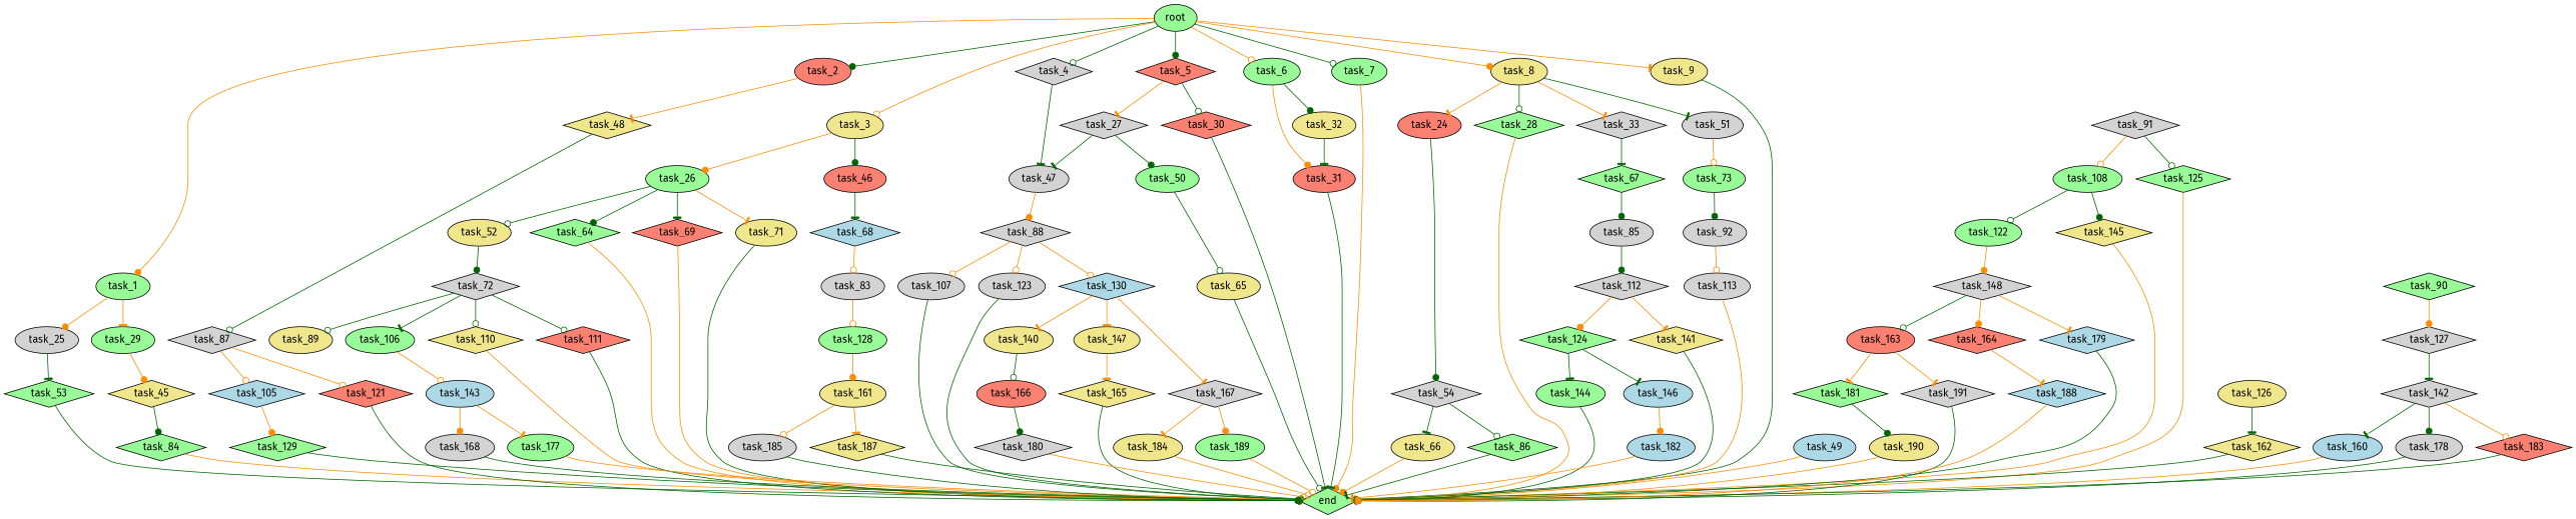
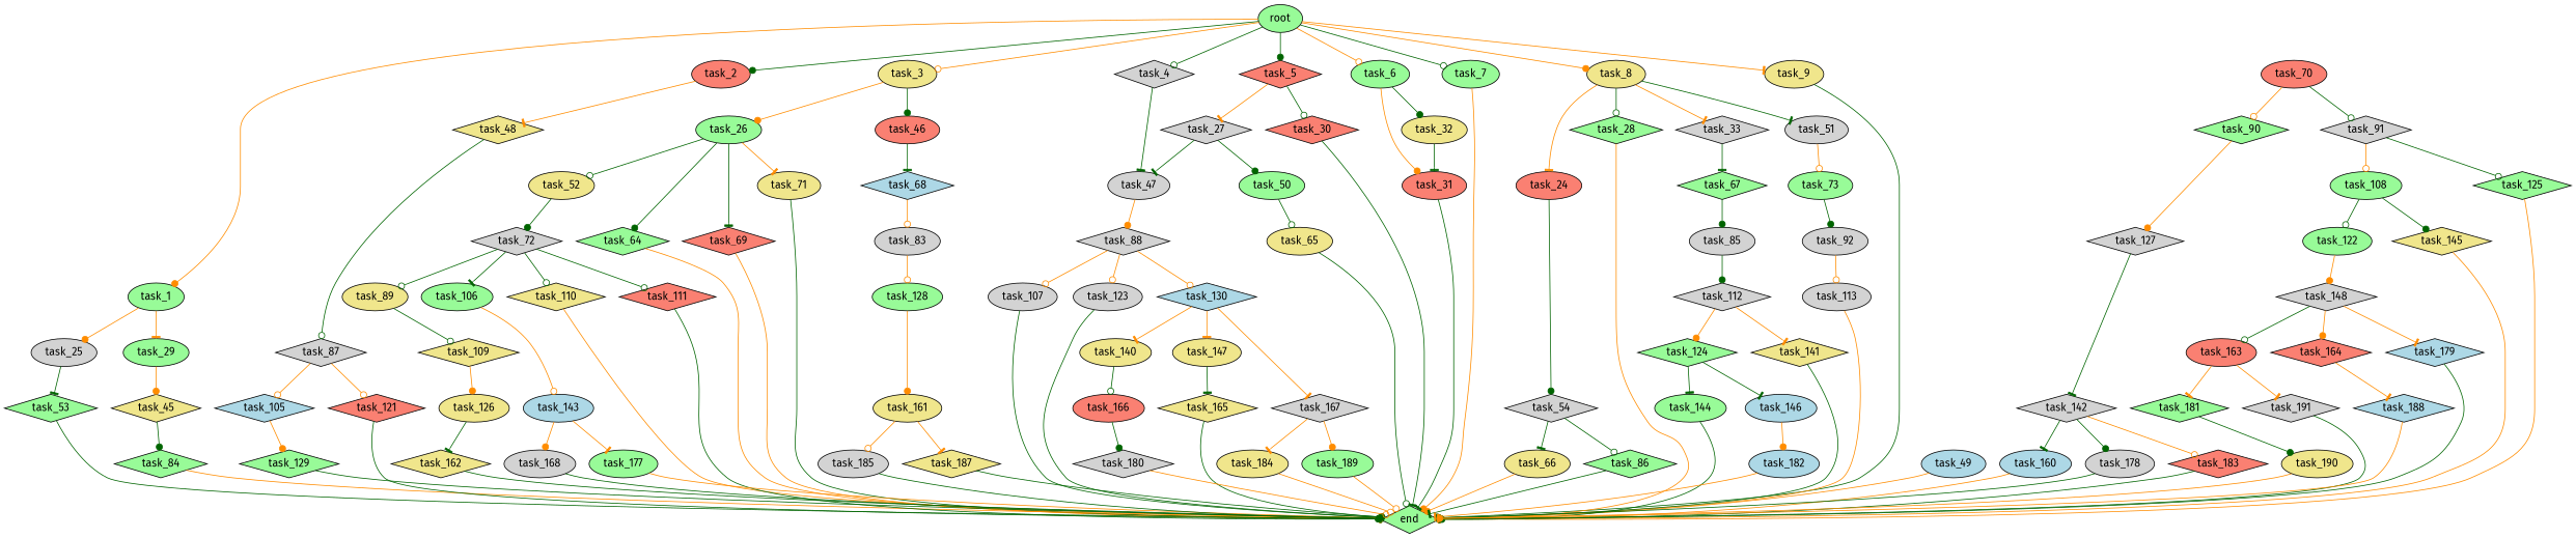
  digraph {
    fontname="Fira Sans"
    node [fillcolor=palegreen fontname="Fira Sans" shape=ellipse style=filled]
    edge [arrowhead=tee color=darkorange fontname="Fira Sans"]
    root
    task_1
    task_2 [fillcolor=salmon]
    task_3 [fillcolor=khaki]
    task_4 [fillcolor=lightgrey shape=diamond]
    task_5 [fillcolor=salmon shape=diamond]
    task_6
    task_7
    task_8 [fillcolor=khaki]
    task_9 [fillcolor=khaki]
    task_25 [fillcolor=lightgrey]
    task_29
    task_48 [fillcolor=khaki shape=diamond]
    task_26
    task_46 [fillcolor=salmon]
    task_47 [fillcolor=lightgrey]
    task_27 [fillcolor=lightgrey shape=diamond]
    task_30 [fillcolor=salmon shape=diamond]
    task_31 [fillcolor=salmon]
    task_32 [fillcolor=khaki]
    end [shape=diamond]
    task_24 [fillcolor=salmon]
    task_28 [shape=diamond]
    task_33 [fillcolor=lightgrey shape=diamond]
    task_51 [fillcolor=lightgrey]
    task_53 [shape=diamond]
    task_45 [fillcolor=khaki shape=diamond]
    task_87 [fillcolor=lightgrey shape=diamond]
    task_52 [fillcolor=khaki]
    task_64 [shape=diamond]
    task_69 [fillcolor=salmon shape=diamond]
    task_71 [fillcolor=khaki]
    task_68 [fillcolor=lightblue shape=diamond]
    task_49 [fillcolor=lightblue]
    task_50
    task_54 [fillcolor=lightgrey shape=diamond]
    task_67 [shape=diamond]
    task_73
    task_66 [fillcolor=khaki]
    task_86 [shape=diamond]
    task_72 [fillcolor=lightgrey shape=diamond]
    task_88 [fillcolor=lightgrey shape=diamond]
    task_65 [fillcolor=khaki]
    task_84 [shape=diamond]
+   task_70 [fillcolor=salmon]
    task_90 [shape=diamond]
    task_91 [fillcolor=lightgrey shape=diamond]
    task_85 [fillcolor=lightgrey]
    task_83 [fillcolor=lightgrey]
    task_107 [fillcolor=lightgrey]
    task_123 [fillcolor=lightgrey]
    task_130 [fillcolor=lightblue shape=diamond]
    task_105 [fillcolor=lightblue shape=diamond]
    task_121 [fillcolor=salmon shape=diamond]
    task_92 [fillcolor=lightgrey]
    task_89 [fillcolor=khaki]
    task_106
    task_110 [fillcolor=khaki shape=diamond]
    task_111 [fillcolor=salmon shape=diamond]
    task_112 [fillcolor=lightgrey shape=diamond]
    task_128
    task_127 [fillcolor=lightgrey shape=diamond]
    task_108
    task_125 [shape=diamond]
+   task_109 [fillcolor=khaki shape=diamond]
    task_143 [fillcolor=lightblue]
    task_113 [fillcolor=lightgrey]
    task_161 [fillcolor=khaki]
    task_124 [shape=diamond]
    task_141 [fillcolor=khaki shape=diamond]
    task_129 [shape=diamond]
    task_140 [fillcolor=khaki]
    task_147 [fillcolor=khaki]
    task_167 [fillcolor=lightgrey shape=diamond]
    task_126 [fillcolor=khaki]
    task_142 [fillcolor=lightgrey shape=diamond]
    task_122
    task_145 [fillcolor=khaki shape=diamond]
    task_168 [fillcolor=lightgrey]
    task_177
    task_148 [fillcolor=lightgrey shape=diamond]
    task_162 [fillcolor=khaki shape=diamond]
    task_144
    task_146 [fillcolor=lightblue]
    task_163 [fillcolor=salmon]
    task_164 [fillcolor=salmon shape=diamond]
    task_179 [fillcolor=lightblue shape=diamond]
    task_182 [fillcolor=lightblue]
    task_160 [fillcolor=lightblue]
    task_178 [fillcolor=lightgrey]
    task_183 [fillcolor=salmon shape=diamond]
    task_185 [fillcolor=lightgrey]
    task_187 [fillcolor=khaki shape=diamond]
    task_166 [fillcolor=salmon]
    task_165 [fillcolor=khaki shape=diamond]
    task_184 [fillcolor=khaki]
    task_189
    task_180 [fillcolor=lightgrey shape=diamond]
    task_181 [shape=diamond]
    task_191 [fillcolor=lightgrey shape=diamond]
    task_188 [fillcolor=lightblue shape=diamond]
    task_190 [fillcolor=khaki]
    root -> task_1 [arrowhead=dot]
    root -> task_2 [arrowhead=dot color=darkgreen]
    root -> task_3 [arrowhead=odot]
    root -> task_4 [arrowhead=odot color=darkgreen]
    root -> task_5 [arrowhead=dot color=darkgreen]
    root -> task_6 [arrowhead=odot]
    root -> task_7 [arrowhead=odot color=darkgreen]
    root -> task_8 [arrowhead=dot]
    root -> task_9
    task_1 -> task_25 [arrowhead=dot]
    task_1 -> task_29
    task_2 -> task_48
    task_3 -> task_26 [arrowhead=dot]
    task_3 -> task_46 [arrowhead=dot color=darkgreen]
    task_4 -> task_47 [color=darkgreen]
    task_5 -> task_27
    task_5 -> task_30 [arrowhead=odot color=darkgreen]
    task_6 -> task_31 [arrowhead=dot]
    task_6 -> task_32 [arrowhead=dot color=darkgreen]
    task_7 -> end [arrowhead=dot]
    task_8 -> task_24
    task_8 -> task_28 [arrowhead=odot color=darkgreen]
    task_8 -> task_33
    task_8 -> task_51 [color=darkgreen]
    task_9 -> end [arrowhead=dot color=darkgreen]
    task_25 -> task_53 [color=darkgreen]
    task_29 -> task_45 [arrowhead=dot]
    task_48 -> task_87 [arrowhead=odot color=darkgreen]
    task_26 -> task_52 [arrowhead=odot color=darkgreen]
    task_26 -> task_64 [arrowhead=dot color=darkgreen]
    task_26 -> task_69 [color=darkgreen]
    task_26 -> task_71
    task_46 -> task_68 [color=darkgreen]
    task_47 -> task_88 [arrowhead=dot]
    task_27 -> task_47 [color=darkgreen]
    task_27 -> task_50 [arrowhead=dot color=darkgreen]
    task_30 -> end [color=darkgreen]
    task_31 -> end [color=darkgreen]
    task_32 -> task_31 [color=darkgreen]
    task_24 -> task_54 [arrowhead=dot color=darkgreen]
    task_28 -> end
    task_33 -> task_67 [color=darkgreen]
    task_51 -> task_73 [arrowhead=odot]
    task_53 -> end [color=darkgreen]
    task_45 -> task_84 [arrowhead=dot color=darkgreen]
    task_87 -> task_105 [arrowhead=odot]
    task_87 -> task_121 [arrowhead=odot]
    task_52 -> task_72 [arrowhead=dot color=darkgreen]
    task_64 -> end [arrowhead=odot]
    task_69 -> end
    task_71 -> end [arrowhead=odot color=darkgreen]
    task_68 -> task_83 [arrowhead=odot]
    task_49 -> end [arrowhead=odot]
    task_50 -> task_65 [arrowhead=odot color=darkgreen]
    task_54 -> task_66 [color=darkgreen]
    task_54 -> task_86 [arrowhead=odot color=darkgreen]
    task_67 -> task_85 [arrowhead=dot color=darkgreen]
    task_73 -> task_92 [arrowhead=dot color=darkgreen]
    task_66 -> end [arrowhead=dot]
    task_86 -> end [color=darkgreen]
    task_72 -> task_89 [arrowhead=odot color=darkgreen]
    task_72 -> task_106 [color=darkgreen]
    task_72 -> task_110 [arrowhead=odot color=darkgreen]
    task_72 -> task_111 [arrowhead=odot color=darkgreen]
    task_88 -> task_107 [arrowhead=odot]
    task_88 -> task_123 [arrowhead=odot]
    task_88 -> task_130 [arrowhead=odot]
    task_65 -> end [arrowhead=odot color=darkgreen]
    task_84 -> end
+   task_70 -> task_90 [arrowhead=odot]
+   task_70 -> task_91 [arrowhead=odot color=darkgreen]
    task_90 -> task_127 [arrowhead=dot]
    task_91 -> task_108 [arrowhead=odot]
    task_91 -> task_125 [arrowhead=odot color=darkgreen]
    task_85 -> task_112 [arrowhead=dot color=darkgreen]
    task_83 -> task_128 [arrowhead=odot]
    task_107 -> end [color=darkgreen]
    task_123 -> end [arrowhead=dot color=darkgreen]
    task_130 -> task_140
    task_130 -> task_147
    task_130 -> task_167
    task_105 -> task_129 [arrowhead=dot]
    task_121 -> end [color=darkgreen]
    task_92 -> task_113 [arrowhead=odot]
+   task_89 -> task_109 [arrowhead=odot color=darkgreen]
    task_106 -> task_143 [arrowhead=odot]
    task_110 -> end [arrowhead=odot]
    task_111 -> end [arrowhead=odot color=darkgreen]
    task_112 -> task_124 [arrowhead=dot]
    task_112 -> task_141
    task_128 -> task_161 [arrowhead=dot]
    task_127 -> task_142 [color=darkgreen]
    task_108 -> task_122 [arrowhead=odot color=darkgreen]
    task_108 -> task_145 [arrowhead=dot color=darkgreen]
    task_125 -> end [arrowhead=odot]
+   task_109 -> task_126 [arrowhead=dot]
    task_143 -> task_168 [arrowhead=dot]
    task_143 -> task_177
    task_113 -> end
    task_161 -> task_185 [arrowhead=odot]
    task_161 -> task_187
    task_124 -> task_144 [color=darkgreen]
    task_124 -> task_146 [color=darkgreen]
    task_141 -> end [arrowhead=dot color=darkgreen]
    task_129 -> end [arrowhead=dot color=darkgreen]
    task_140 -> task_166 [arrowhead=odot color=darkgreen]
-   task_147 -> task_165
+   task_147 -> task_165 [color=darkgreen]
    task_167 -> task_184
    task_167 -> task_189 [arrowhead=dot]
    task_126 -> task_162 [color=darkgreen]
    task_142 -> task_160 [color=darkgreen]
    task_142 -> task_178 [arrowhead=dot color=darkgreen]
    task_142 -> task_183 [arrowhead=odot]
    task_122 -> task_148 [arrowhead=dot]
    task_145 -> end
    task_168 -> end [arrowhead=dot color=darkgreen]
    task_177 -> end [arrowhead=dot]
    task_148 -> task_163 [arrowhead=odot color=darkgreen]
    task_148 -> task_164 [arrowhead=dot]
    task_148 -> task_179
    task_162 -> end [arrowhead=odot color=darkgreen]
    task_144 -> end [arrowhead=dot color=darkgreen]
    task_146 -> task_182 [arrowhead=dot]
    task_163 -> task_181
    task_163 -> task_191
    task_164 -> task_188
    task_179 -> end [arrowhead=odot color=darkgreen]
    task_182 -> end
    task_160 -> end
    task_178 -> end [color=darkgreen]
    task_183 -> end [color=darkgreen]
    task_185 -> end [arrowhead=dot color=darkgreen]
    task_187 -> end [arrowhead=odot color=darkgreen]
    task_166 -> task_180 [arrowhead=dot color=darkgreen]
    task_165 -> end [arrowhead=dot color=darkgreen]
    task_184 -> end [arrowhead=odot]
    task_189 -> end [arrowhead=odot]
    task_180 -> end [arrowhead=odot]
    task_181 -> task_190 [arrowhead=dot color=darkgreen]
    task_191 -> end [arrowhead=odot color=darkgreen]
    task_188 -> end [arrowhead=dot]
    task_190 -> end
  }
